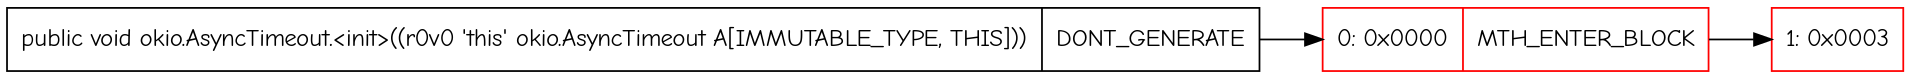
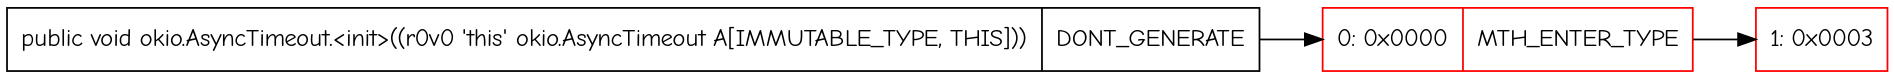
  digraph {
    rankdir=LR
    fontname="Comic Neue"
    node [color=red shape=record fontname="Comic Neue"]
    edge [style=solid fontname="Comic Neue"]
-   n1 [label="{0\:\ 0x0000|MTH_ENTER_BLOCK\l}"]
+   n1 [label="{0\:\ 0x0000|MTH_ENTER_TYPE\l}"]
    n2 [label="{1\:\ 0x0003}"]
    n3 [label="{public void okio.AsyncTimeout.\<init\>((r0v0 'this' okio.AsyncTimeout A[IMMUTABLE_TYPE, THIS]))  | DONT_GENERATE\l}" color=""]
    subgraph cluster_1 {
      label="R(0)"
    }
    n1 -> n2
    n3 -> n1
  }
